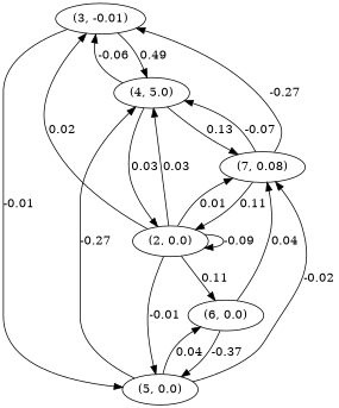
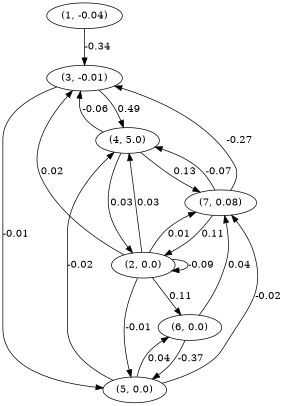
  digraph {
    n1 [label="(3, -0.01)"]
    n2 [label="(4, 5.0)"]
    n3 [label="(5, 0.0)"]
    n4 [label="(2, 0.0)"]
    n5 [label="(7, 0.08)"]
    n6 [label="(6, 0.0)"]
+   n7 [label="(1, -0.04)"]
    n1 -> n2 [label=0.49]
    n1 -> n3 [label=-0.01]
    n2 -> n1 [label=-0.06]
    n2 -> n4 [label=0.03]
    n2 -> n5 [label=0.13]
-   n3 -> n2 [label=-0.27]
+   n3 -> n2 [label=-0.02]
    n3 -> n5 [label=-0.02]
    n3 -> n6 [label=0.04]
    n4 -> n1 [label=0.02]
    n4 -> n2 [label=0.03]
    n4 -> n3 [label=-0.01]
    n4 -> n4 [label=-0.09]
    n4 -> n5 [label=0.01]
    n4 -> n6 [label=0.11]
    n5 -> n1 [label=-0.27]
    n5 -> n2 [label=-0.07]
    n5 -> n4 [label=0.11]
    n6 -> n3 [label=-0.37]
    n6 -> n5 [label=0.04]
+   n7 -> n1 [label=-0.34]
  }
